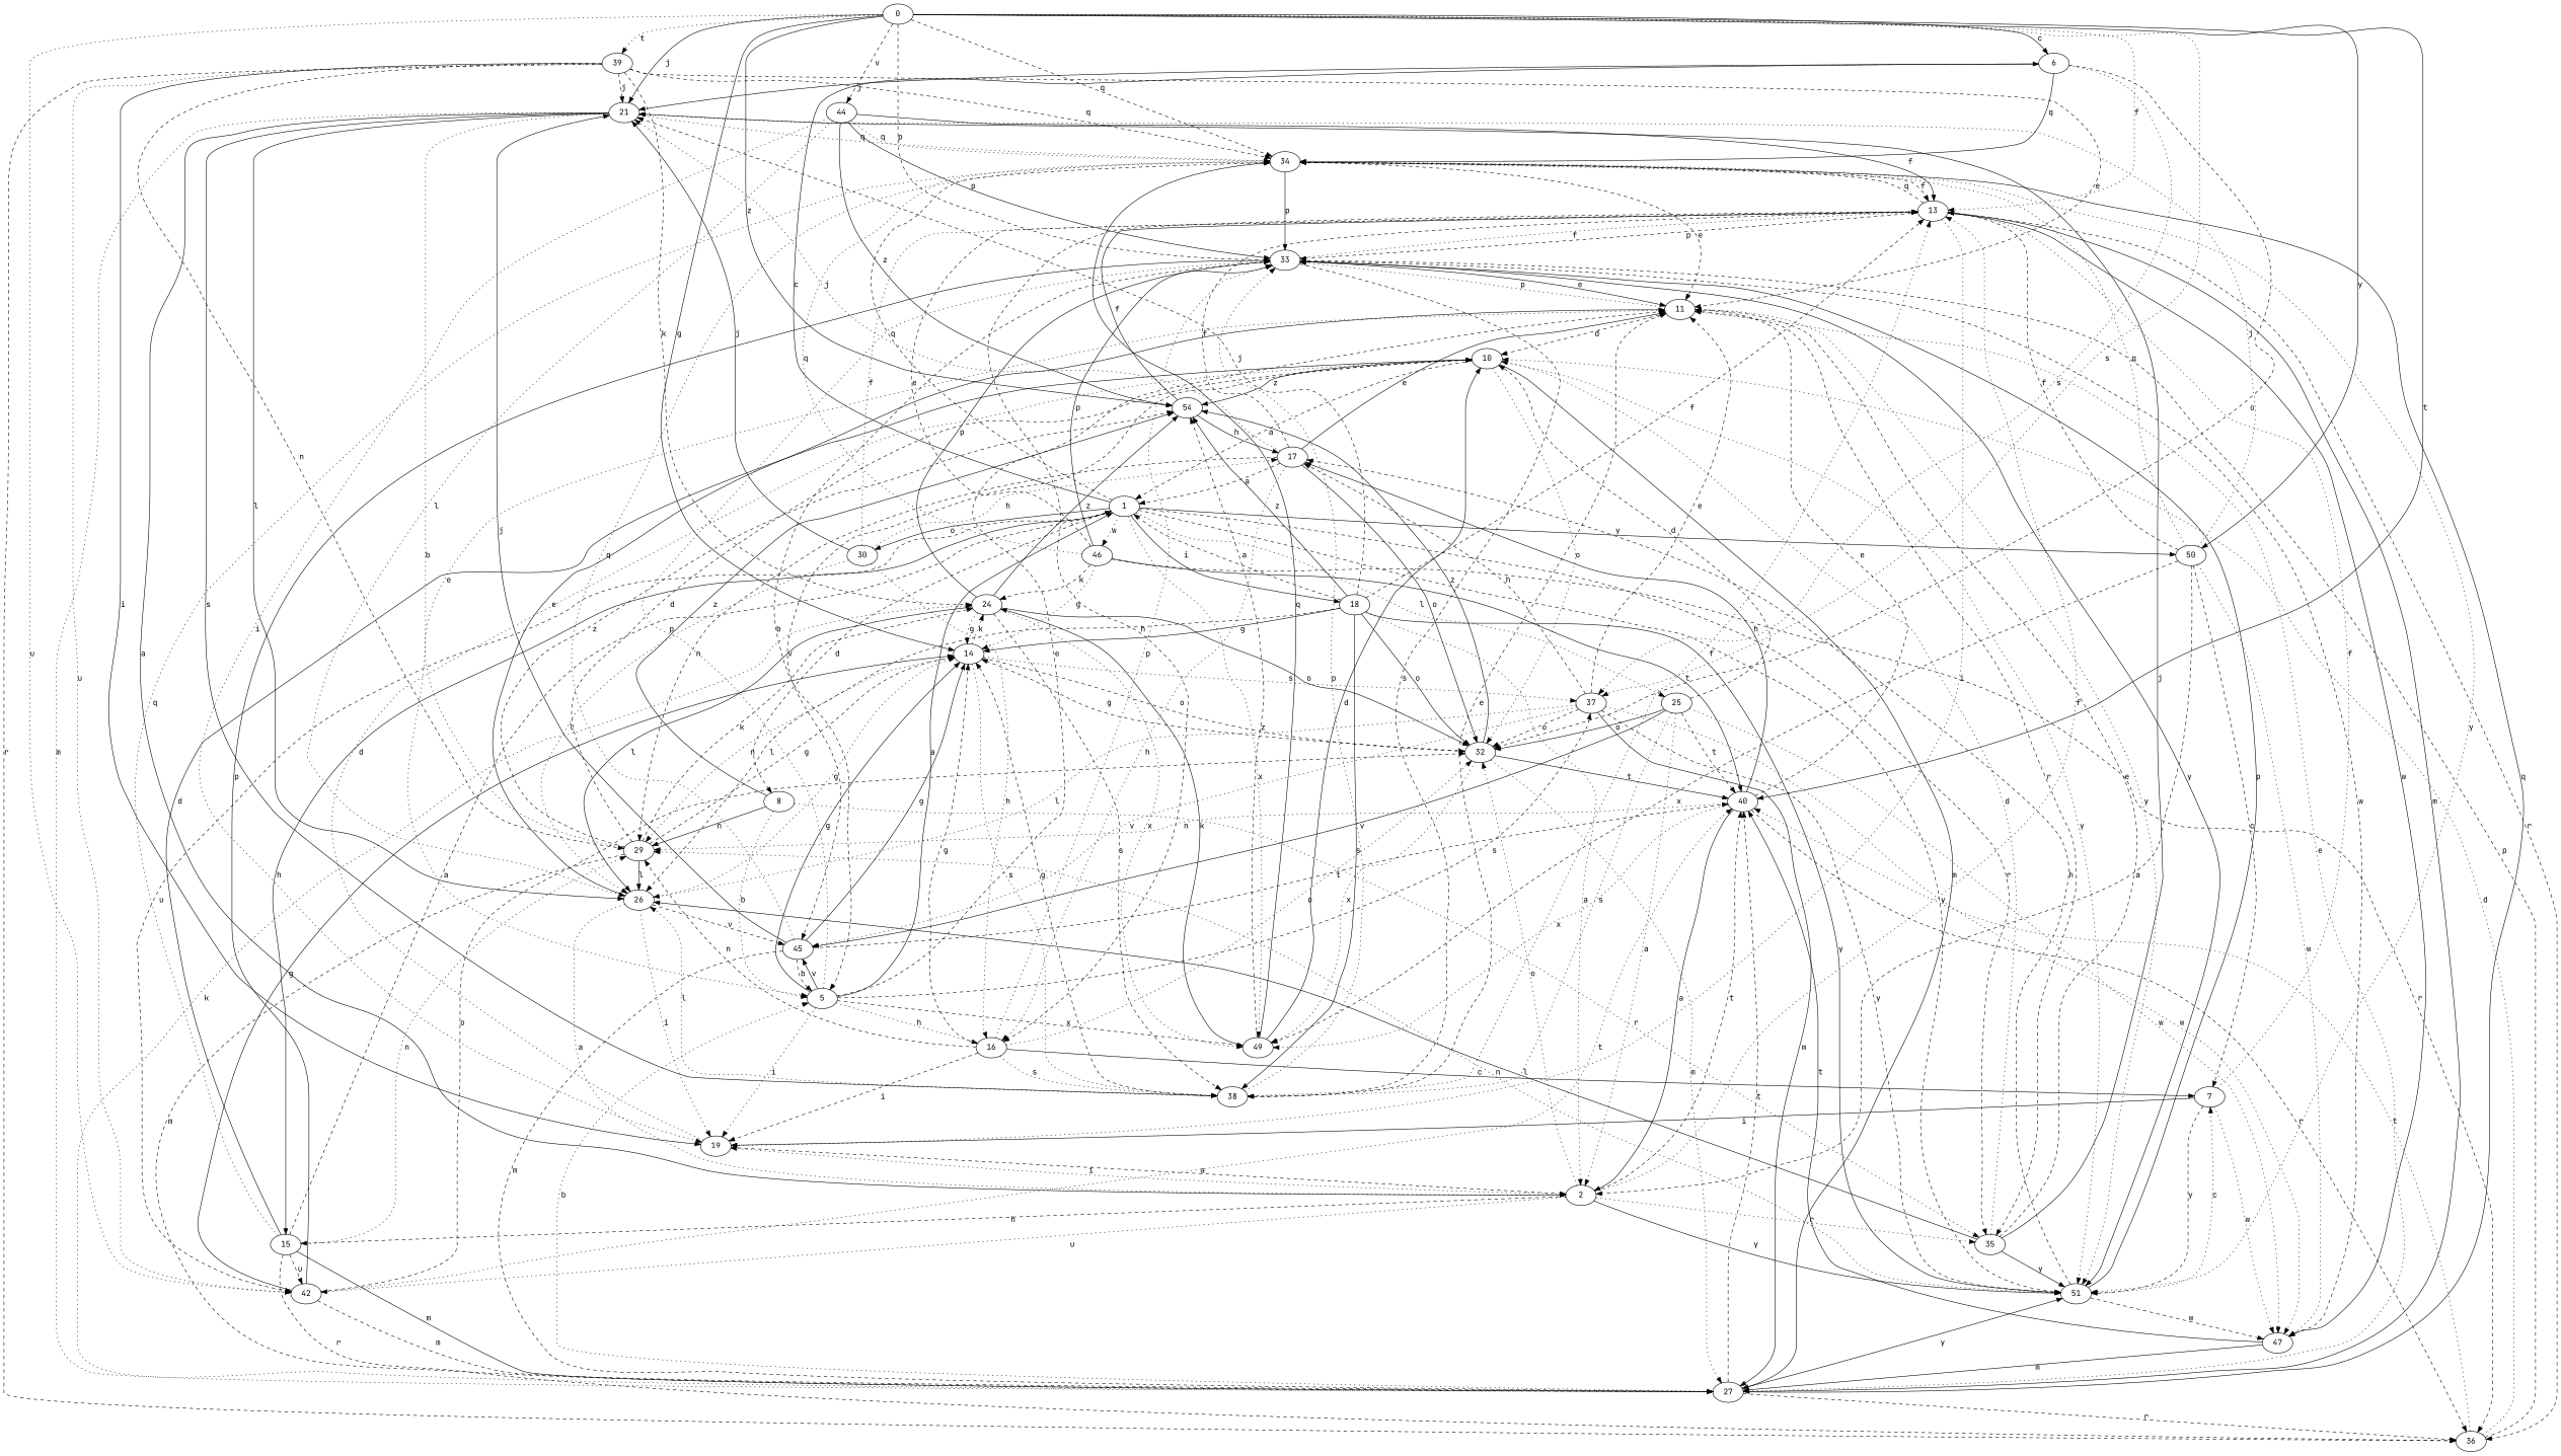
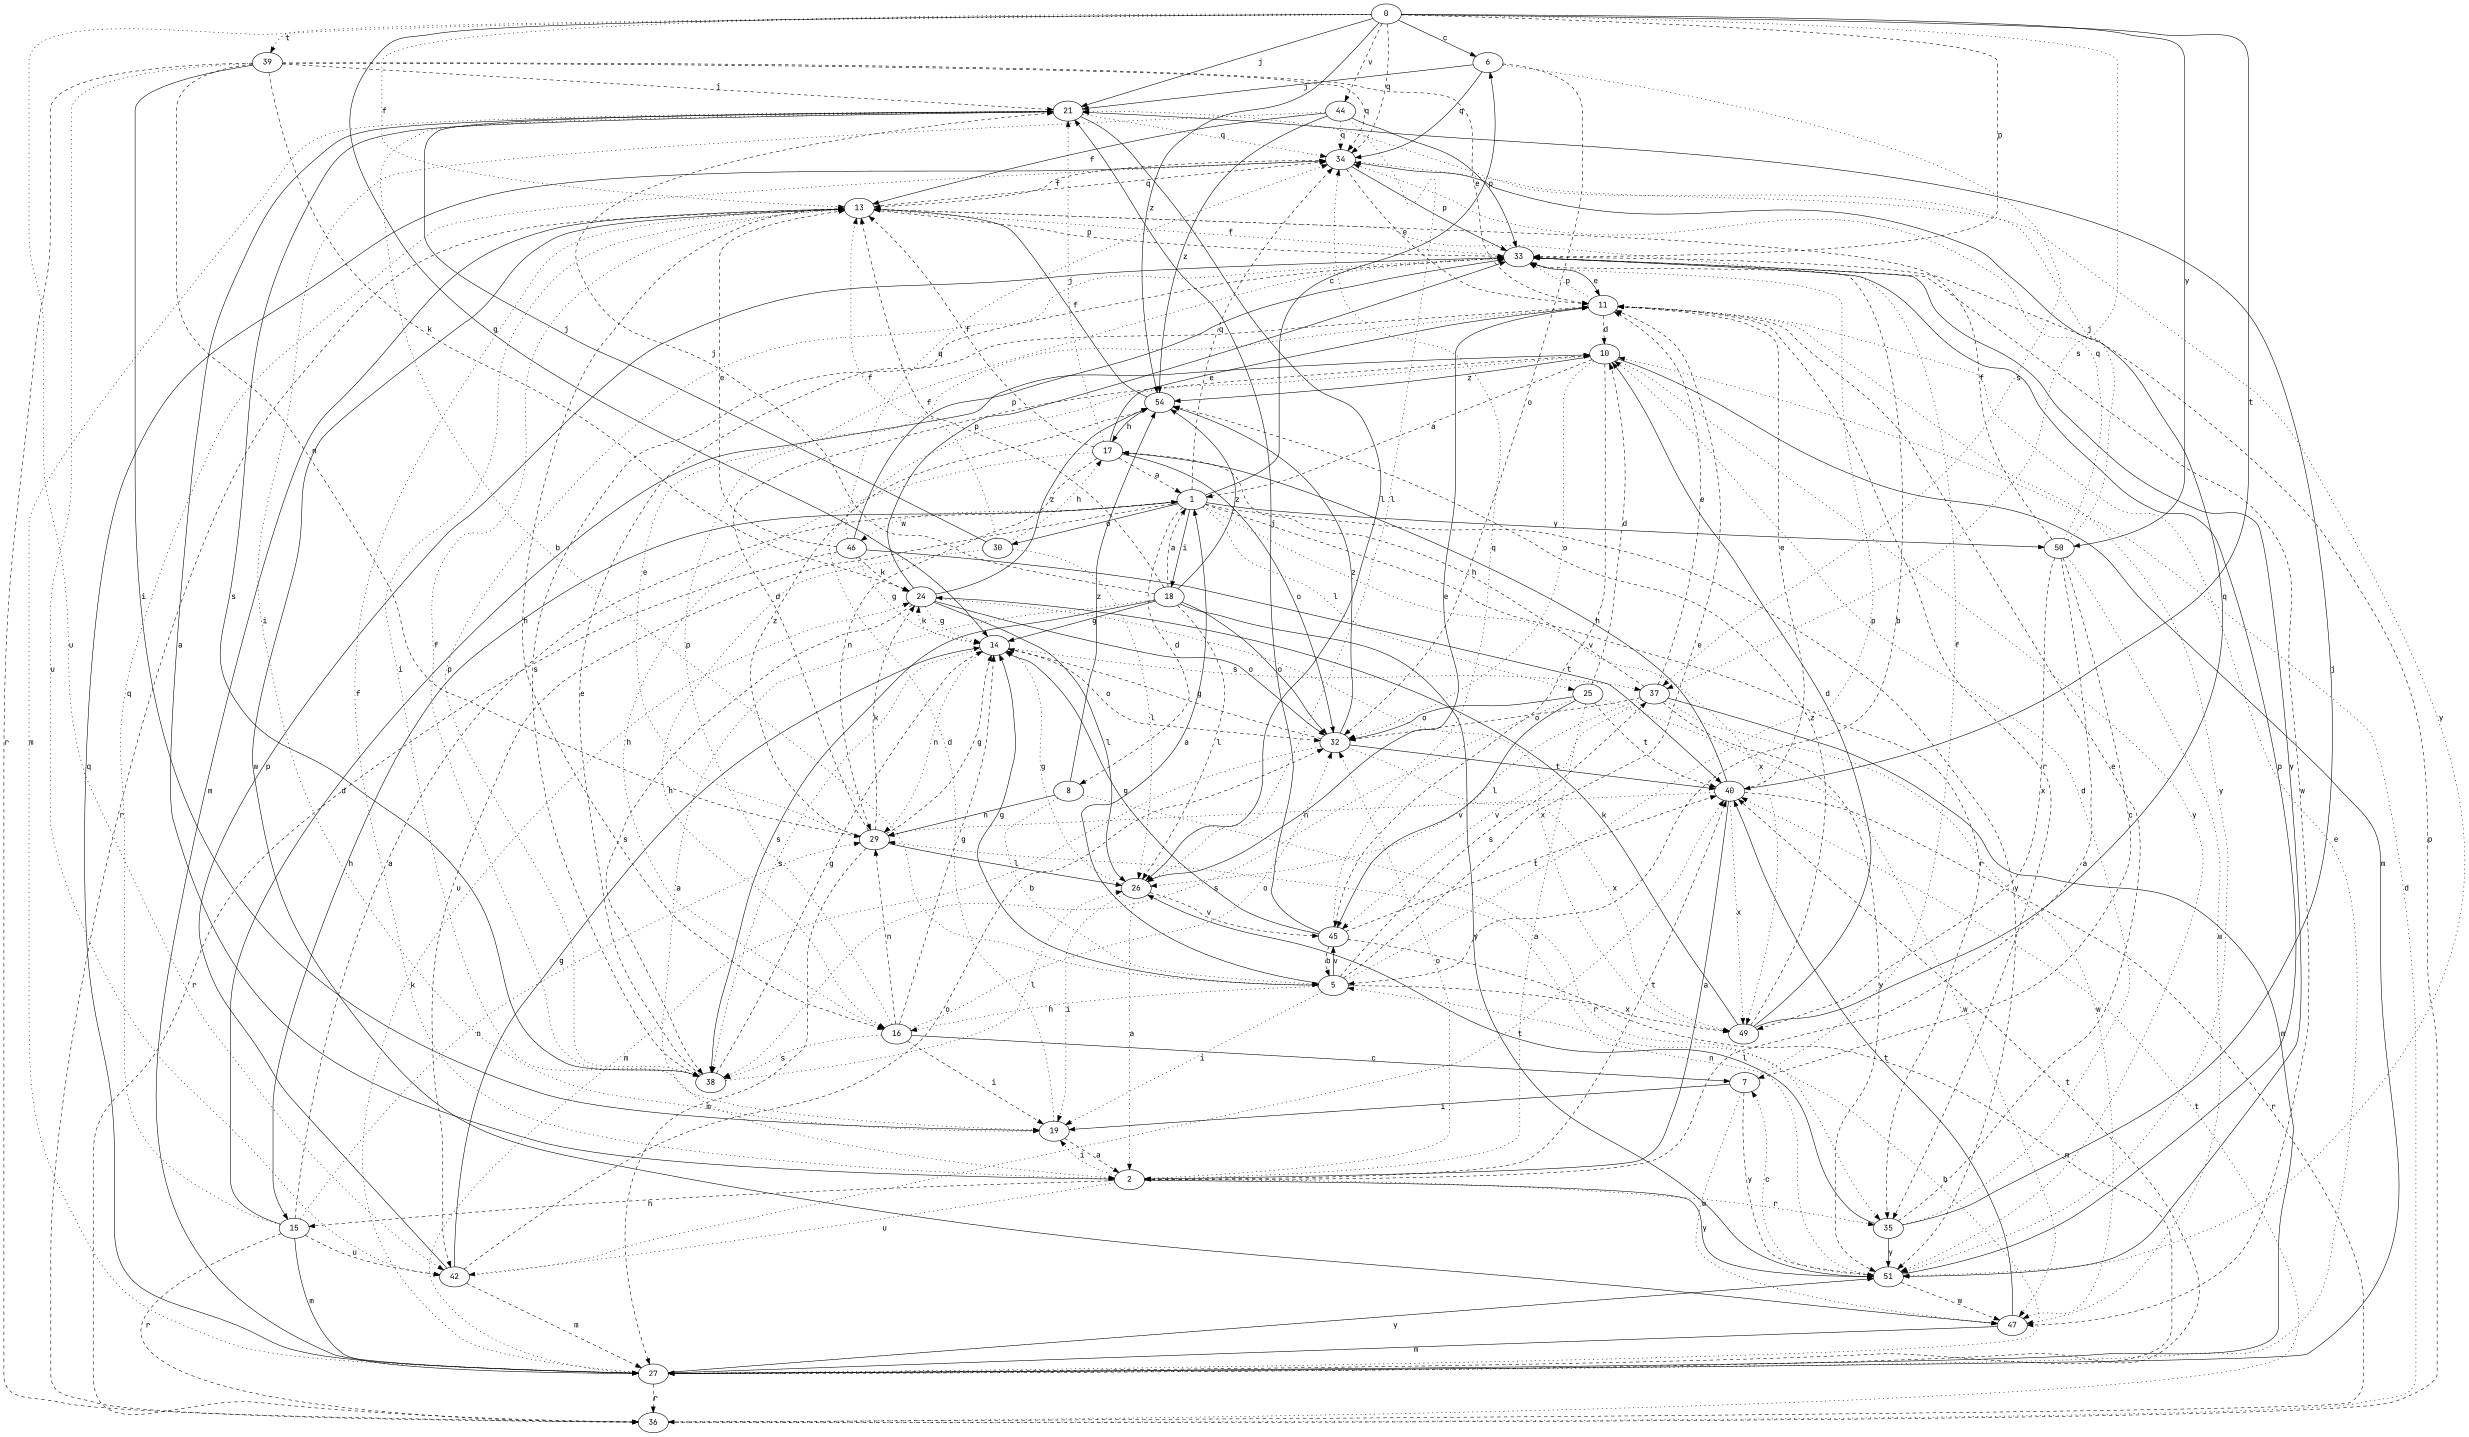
  strict digraph {
    fontname="JetBrains Mono"
    node [fontname="JetBrains Mono"]
    edge [fontname="JetBrains Mono" style=dashed]
    0
    6
    13
    14
    21
    33
    34
    37
    39
    40
    42
    44
    50
    54
    32
    19
    16
    47
    27
    36
    29
    24
    38
    2
    5
    26
    51
    11
    45
    17
    49
    7
    1
    8
    15
    18
    25
    30
    35
    46
    10
    0 -> 6 [label=c style=solid]
    0 -> 13 [label=f style=dotted]
    0 -> 14 [label=g style=solid]
    0 -> 21 [label=j style=solid]
    0 -> 33 [label=p]
    0 -> 34 [label=q]
    0 -> 37 [label=s style=dotted]
    0 -> 39 [label=t style=dotted]
    0 -> 40 [label=t style=solid]
    0 -> 42 [label=u style=dotted]
    0 -> 44 [label=v]
    0 -> 50 [label=y style=solid]
    0 -> 54 [label=z style=solid]
    6 -> 21 [label=j style=solid]
    6 -> 34 [label=q style=solid]
    6 -> 37 [label=s style=dotted]
    6 -> 32 [label=o]
    13 -> 33 [label=p]
    13 -> 34 [label=q]
    13 -> 19 [label=i style=dotted]
    13 -> 16 [label=h]
    13 -> 47 [label=w style=solid]
    13 -> 27 [label=m style=solid]
    13 -> 36 [label=r]
    14 -> 37 [label=s style=dotted]
    14 -> 32 [label=o]
    14 -> 29 [label=n style=dotted]
    14 -> 24 [label=k style=dotted]
    14 -> 38 [label=s style=dotted]
    21 -> 34 [label=q style=dotted]
    21 -> 27 [label=m style=dotted]
    21 -> 38 [label=s style=solid]
    21 -> 2 [label=a style=solid]
    21 -> 5 [label=b style=dotted]
    21 -> 26 [label=l style=solid]
    33 -> 13 [label=f style=dotted]
    33 -> 47 [label=w]
    33 -> 38 [label=s]
    33 -> 5 [label=b]
    33 -> 51 [label=y style=solid]
    33 -> 11 [label=e style=solid]
    34 -> 13 [label=f]
    34 -> 33 [label=p style=solid]
    34 -> 51 [label=y style=dotted]
    34 -> 11 [label=e]
    37 -> 32 [label=o]
    37 -> 47 [label=w style=dotted]
    37 -> 27 [label=m style=solid]
    37 -> 26 [label=l style=dotted]
    37 -> 51 [label=y]
    37 -> 11 [label=e]
    37 -> 45 [label=v style=dotted]
    37 -> 17 [label=h]
    39 -> 21 [label=j]
    39 -> 34 [label=q]
    39 -> 42 [label=u style=dotted]
    39 -> 19 [label=i style=solid]
    39 -> 36 [label=r]
    39 -> 29 [label=n]
    39 -> 24 [label=k]
    39 -> 11 [label=e]
    40 -> 36 [label=r]
    40 -> 29 [label=n style=dotted]
    40 -> 2 [label=a style=solid]
    40 -> 11 [label=e]
    40 -> 17 [label=h style=solid]
    40 -> 49 [label=x style=dotted]
    42 -> 14 [label=g style=solid]
    42 -> 33 [label=p style=solid]
    42 -> 40 [label=t style=dotted]
    42 -> 32 [label=o]
    42 -> 27 [label=m]
    44 -> 13 [label=f style=solid]
    44 -> 33 [label=p style=solid]
    44 -> 34 [label=q style=dotted]
    44 -> 54 [label=z style=solid]
    44 -> 19 [label=i style=dotted]
    44 -> 26 [label=l style=dotted]
    50 -> 13 [label=f]
    50 -> 21 [label=j style=dotted]
    50 -> 34 [label=q style=dotted]
    50 -> 47 [label=w style=dotted]
    50 -> 2 [label=a]
    50 -> 49 [label=x]
    50 -> 7 [label=c]
    54 -> 13 [label=f style=solid]
    54 -> 17 [label=h style=solid]
    32 -> 14 [label=g]
    32 -> 40 [label=t style=solid]
    32 -> 54 [label=z style=solid]
    32 -> 27 [label=m style=dotted]
    32 -> 49 [label=x style=dotted]
    19 -> 2 [label=a]
    19 -> 10 [label=d style=dotted]
    16 -> 14 [label=g]
    16 -> 33 [label=p style=dotted]
    16 -> 32 [label=o style=dotted]
    16 -> 19 [label=i]
    16 -> 29 [label=n]
    16 -> 38 [label=s style=dotted]
    16 -> 7 [label=c style=solid]
    47 -> 40 [label=t style=solid]
    47 -> 27 [label=m style=solid]
    27 -> 34 [label=q style=solid]
    27 -> 40 [label=t]
    27 -> 36 [label=r]
    27 -> 24 [label=k style=dotted]
    27 -> 5 [label=b style=dotted]
    27 -> 51 [label=y style=solid]
    27 -> 11 [label=e style=dotted]
    36 -> 33 [label=p]
    36 -> 40 [label=t style=dotted]
    36 -> 10 [label=d style=dotted]
    29 -> 14 [label=g]
    29 -> 54 [label=z]
    29 -> 27 [label=m]
    29 -> 24 [label=k]
    29 -> 26 [label=l style=solid]
    29 -> 11 [label=e style=dotted]
    29 -> 10 [label=d]
    24 -> 14 [label=g style=dotted]
    24 -> 33 [label=p style=solid]
    24 -> 54 [label=z style=solid]
    24 -> 32 [label=o style=solid]
    24 -> 38 [label=s]
    24 -> 26 [label=l style=solid]
    24 -> 49 [label=x style=dotted]
    38 -> 13 [label=f style=dotted]
    38 -> 14 [label=g]
    38 -> 33 [label=p style=dotted]
    38 -> 26 [label=l style=dotted]
    38 -> 11 [label=e]
    2 -> 13 [label=f style=dotted]
    2 -> 40 [label=t]
    2 -> 42 [label=u style=dotted]
    2 -> 32 [label=o style=dotted]
    2 -> 19 [label=i style=dotted]
    2 -> 51 [label=y style=solid]
    2 -> 15 [label=h]
    2 -> 35 [label=r style=dotted]
    5 -> 14 [label=g style=solid]
    5 -> 33 [label=p style=dotted]
    5 -> 37 [label=s]
    5 -> 19 [label=i style=dotted]
    5 -> 16 [label=h style=dotted]
    5 -> 11 [label=e]
    5 -> 45 [label=v style=solid]
    5 -> 49 [label=x]
    5 -> 1 [label=a style=solid]
    26 -> 14 [label=g style=dotted]
    26 -> 19 [label=i style=dotted]
    26 -> 2 [label=a style=dotted]
    26 -> 11 [label=e style=solid]
    26 -> 45 [label=v]
    51 -> 33 [label=p style=solid]
    51 -> 47 [label=w]
    51 -> 29 [label=n style=dotted]
-   51 -> 17 [label=h]
    51 -> 7 [label=c style=dotted]
    11 -> 33 [label=p style=dotted]
    11 -> 51 [label=y style=dotted]
    11 -> 35 [label=r]
    11 -> 10 [label=d]
    45 -> 14 [label=g style=solid]
    45 -> 21 [label=j style=solid]
    45 -> 34 [label=q style=dotted]
    45 -> 40 [label=t]
    45 -> 27 [label=m]
    45 -> 5 [label=b]
    17 -> 13 [label=f]
    17 -> 21 [label=j style=dotted]
    17 -> 32 [label=o style=solid]
    17 -> 16 [label=h style=dotted]
    17 -> 29 [label=n]
    17 -> 11 [label=e style=solid]
    17 -> 1 [label=a]
    49 -> 34 [label=q style=solid]
    49 -> 54 [label=z]
    49 -> 24 [label=k style=solid]
    49 -> 10 [label=d style=solid]
    7 -> 13 [label=f style=dotted]
    7 -> 19 [label=i style=solid]
    7 -> 47 [label=w style=dotted]
    7 -> 51 [label=y]
    1 -> 6 [label=c style=solid]
    1 -> 34 [label=q]
    1 -> 42 [label=u]
    1 -> 50 [label=y style=solid]
    1 -> 51 [label=y]
    1 -> 49 [label=x style=dotted]
    1 -> 8 [label=d]
    1 -> 15 [label=h style=solid]
    1 -> 18 [label=i style=solid]
    1 -> 25 [label=l style=dotted]
    1 -> 30 [label=o style=solid]
    1 -> 35 [label=r]
    1 -> 46 [label=w style=dotted]
    8 -> 54 [label=z style=solid]
    8 -> 29 [label=n style=solid]
    8 -> 5 [label=b style=dotted]
    8 -> 35 [label=r style=dotted]
    15 -> 34 [label=q style=dotted]
    15 -> 42 [label=u]
    15 -> 27 [label=m style=solid]
    15 -> 36 [label=r]
    15 -> 29 [label=n style=dotted]
    15 -> 1 [label=a]
    15 -> 10 [label=d style=solid]
    18 -> 13 [label=f]
    18 -> 14 [label=g style=solid]
    18 -> 21 [label=j]
    18 -> 54 [label=z style=solid]
    18 -> 32 [label=o style=solid]
    18 -> 38 [label=s style=solid]
    18 -> 2 [label=a style=dotted]
    18 -> 26 [label=l]
    18 -> 51 [label=y style=solid]
    18 -> 1 [label=a]
    25 -> 40 [label=t]
    25 -> 32 [label=o style=solid]
    25 -> 47 [label=w style=dotted]
    25 -> 38 [label=s style=dotted]
    25 -> 2 [label=a style=dotted]
    25 -> 45 [label=v style=solid]
    25 -> 10 [label=d]
    30 -> 13 [label=f style=dotted]
    30 -> 21 [label=j style=solid]
    30 -> 16 [label=h style=dotted]
    30 -> 26 [label=l style=dotted]
    30 -> 17 [label=h style=dotted]
    35 -> 21 [label=j style=solid]
    35 -> 26 [label=l style=solid]
    35 -> 51 [label=y style=solid]
    35 -> 11 [label=e]
    35 -> 10 [label=d style=dotted]
    46 -> 13 [label=e]
    46 -> 14 [label=g style=dotted]
    46 -> 33 [label=p style=solid]
    46 -> 34 [label=q style=dotted]
    46 -> 40 [label=t style=solid]
    46 -> 36 [label=r]
    46 -> 24 [label=k]
    10 -> 54 [label=z style=solid]
    10 -> 32 [label=o style=dotted]
    10 -> 27 [label=m style=solid]
    10 -> 51 [label=y style=dotted]
    10 -> 45 [label=v]
    10 -> 1 [label=a]
  }
